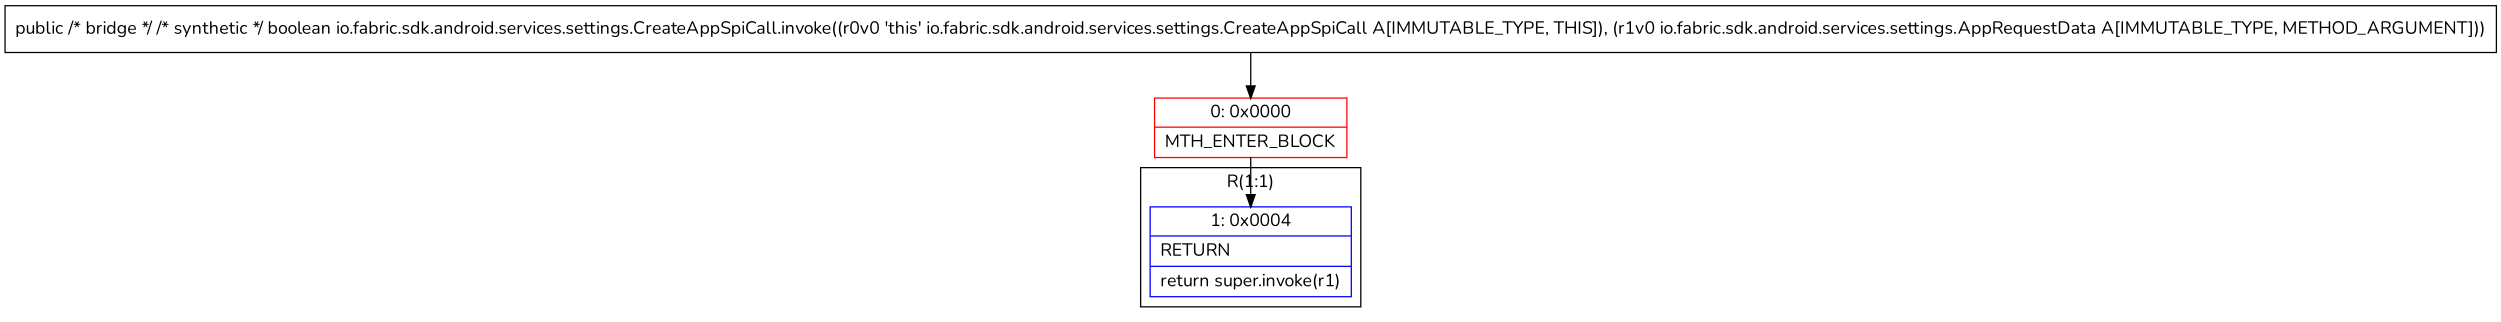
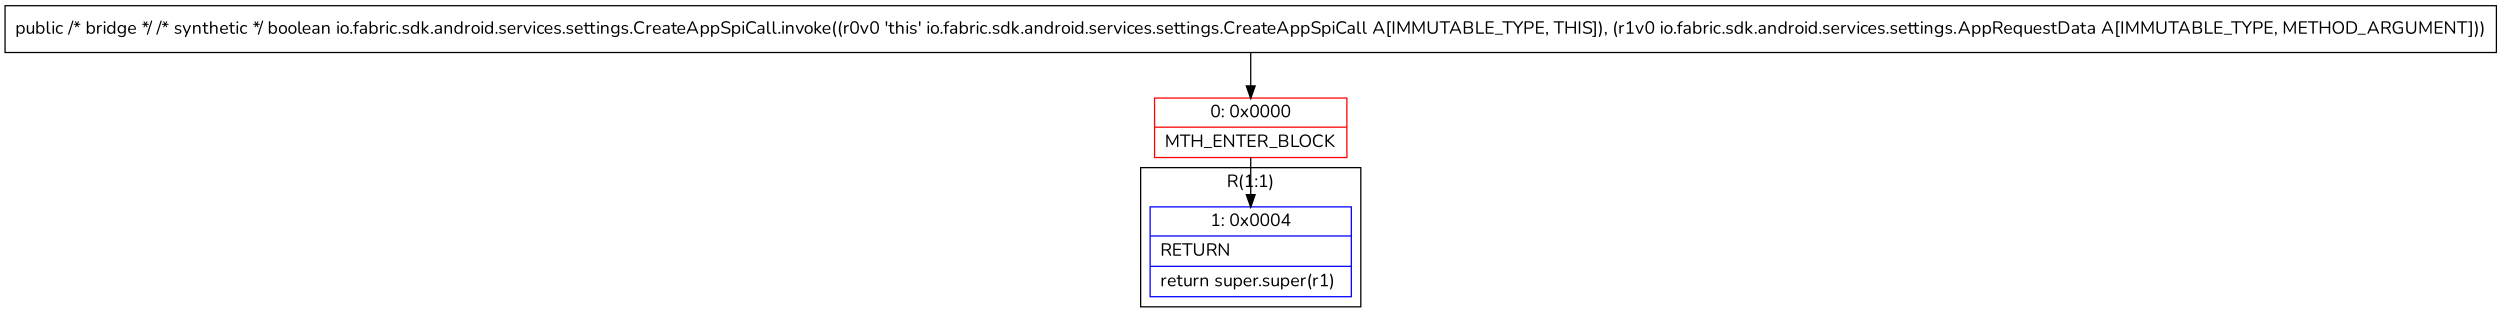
  digraph {
    fontname=Nunito
    node [shape=record fontname=Nunito]
    edge [fontname=Nunito]
-   n1 [color=blue label="{1\:\ 0x0004|RETURN\l|return super.invoke(r1)\l}"]
+   n1 [color=blue label="{1\:\ 0x0004|RETURN\l|return super.super(r1)\l}"]
    n2 [color=red label="{0\:\ 0x0000|MTH_ENTER_BLOCK\l}"]
    n3 [label="{public \/* bridge *\/ \/* synthetic *\/ boolean io.fabric.sdk.android.services.settings.CreateAppSpiCall.invoke((r0v0 'this' io.fabric.sdk.android.services.settings.CreateAppSpiCall A[IMMUTABLE_TYPE, THIS]), (r1v0 io.fabric.sdk.android.services.settings.AppRequestData A[IMMUTABLE_TYPE, METHOD_ARGUMENT])) }"]
    subgraph cluster_1 {
      label="R(1:1)"
      n1
    }
    n2 -> n1
    n3 -> n2
  }
